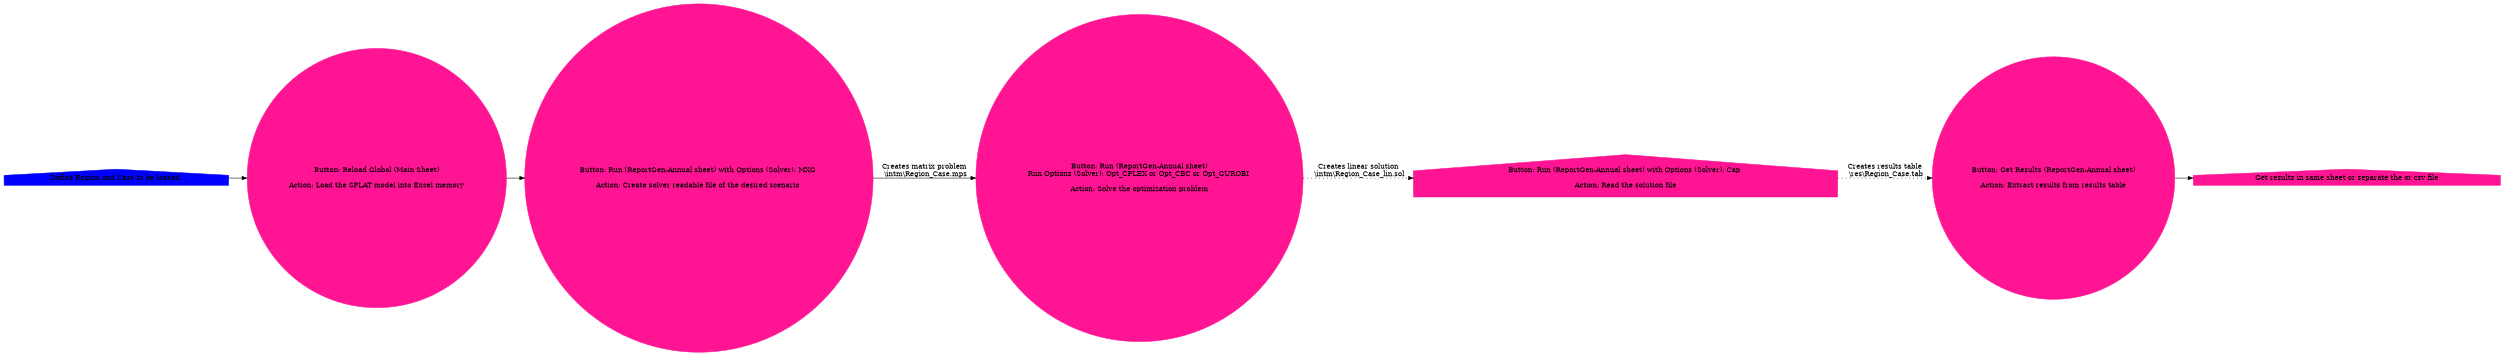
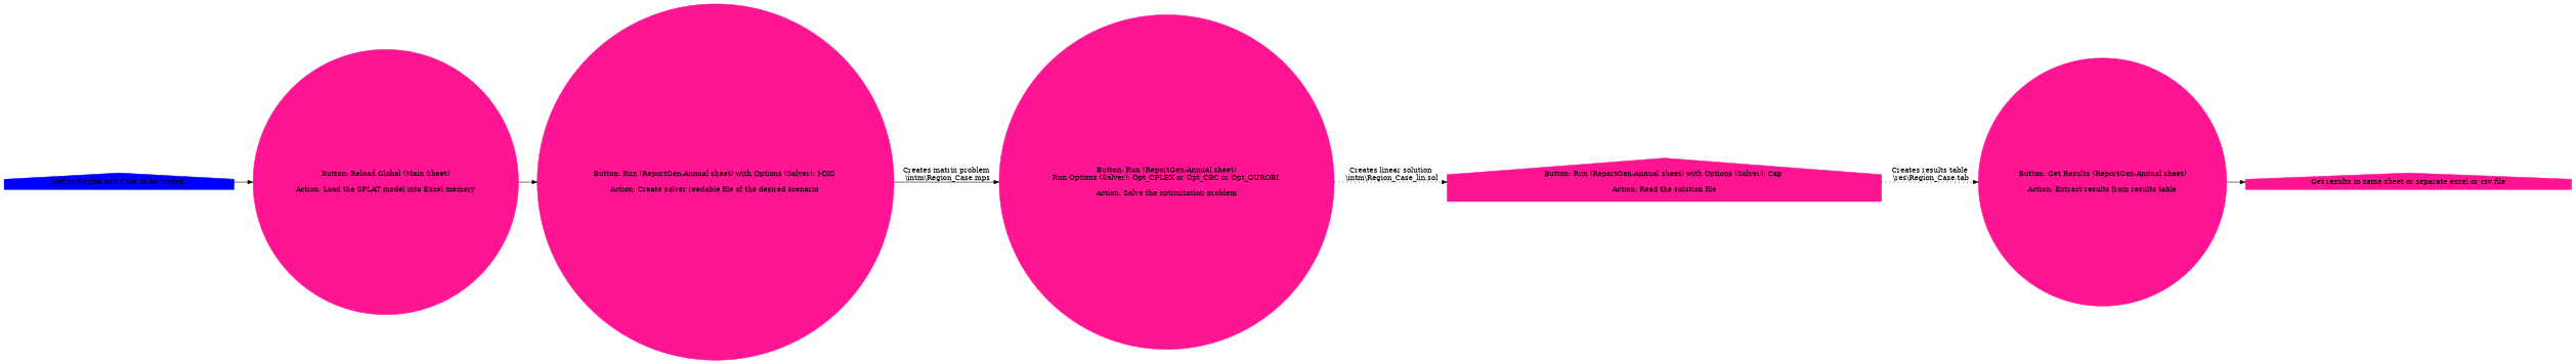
  digraph {
    rankdir=LR
    node [color=deeppink shape=circle style=filled]
    edge [style=solid]
    n1 [color=blue label="Define Region and Case to be loaded." shape=house]
    n2 [label="Button: Reload Global (Main Sheet)\n\nAction: Load the SPLAT model into Excel memory"]
    n3 [label="Button: Run (ReportGen-Annual sheet)​ with Options (Solver): MXG ​\n\nAction: Create solver readable file of the desired scenario "]
    n4 [label="Button: Run (ReportGen-Annual sheet)​\nRun Options (Solver): Opt_CPLEX or Opt_CBC or Opt_GUROBI \n\nAction: Solve the optimization problem"]
    n5 [label="Button: Run (ReportGen-Annual sheet)​ with Options (Solver): Cap \n\nAction: Read the solution file" shape=house]
    n6 [label="Button: Get Results (ReportGen-Annual sheet)​\n\nAction: Extract results from results table​"]
-   n7 [label="Get results in same sheet or separate the or csv file" shape=house]
+   n7 [label="Get results in same sheet or separate excel or csv file" shape=house]
    n1 -> n2
    n2 -> n3
    n3 -> n4 [label="Creates matrix problem\n \\intm\\Region_Case.mps"]
    n4 -> n5 [label="Creates linear solution\n \\intm\\Region_Case_lin.sol" style=dotted]
    n5 -> n6 [label="Creates results table\n \\res\\Region_Case.tab" style=dotted]
    n6 -> n7
  }
